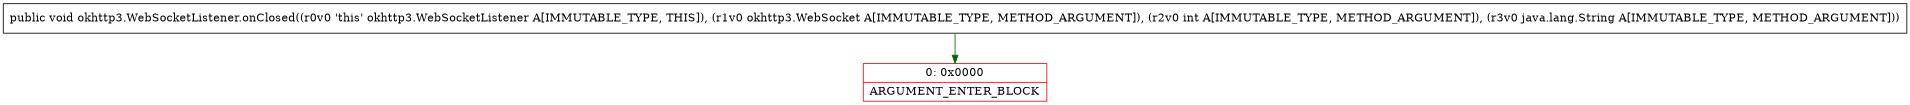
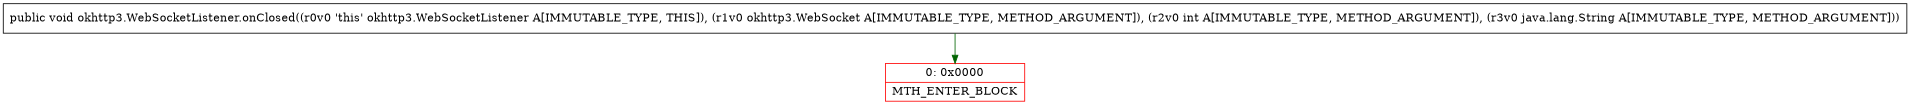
  digraph {
    node [shape=record]
-   n1 [color=red label="{0\:\ 0x0000|ARGUMENT_ENTER_BLOCK\l}"]
+   n1 [color=red label="{0\:\ 0x0000|MTH_ENTER_BLOCK\l}"]
    n2 [label="{public void okhttp3.WebSocketListener.onClosed((r0v0 'this' okhttp3.WebSocketListener A[IMMUTABLE_TYPE, THIS]), (r1v0 okhttp3.WebSocket A[IMMUTABLE_TYPE, METHOD_ARGUMENT]), (r2v0 int A[IMMUTABLE_TYPE, METHOD_ARGUMENT]), (r3v0 java.lang.String A[IMMUTABLE_TYPE, METHOD_ARGUMENT])) }"]
    subgraph cluster_1 {
      label="R(0)"
    }
    n2 -> n1 [color=darkgreen]
  }
